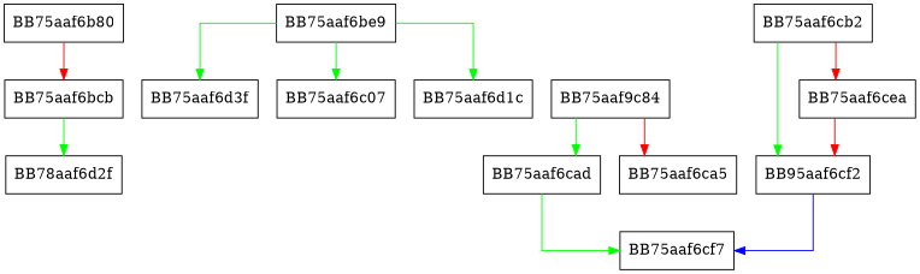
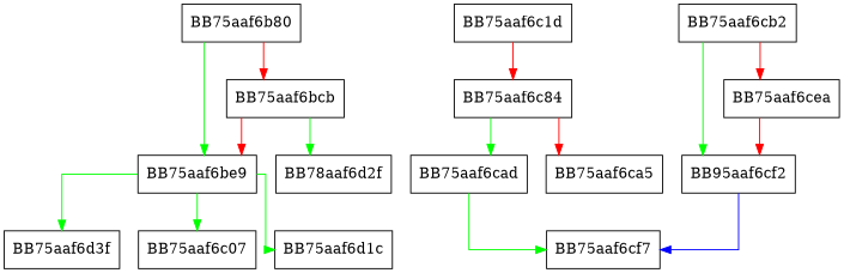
  digraph {
    splines=ortho
    node [shape=box]
    edge [color=green]
    BB75aaf6b80
    BB75aaf6be9
    BB75aaf6bcb
    BB75aaf6d3f
    BB75aaf6c07
    BB75aaf6d1c
    n7 [label=BB78aaf6d2f]
-   BB75aaf6c84 [label=BB75aaf9c84]
+   BB75aaf6c1d
+   BB75aaf6c84
    n10 [label=BB95aaf6cf2]
    BB75aaf6cb2
    BB75aaf6cea
    BB75aaf6cad
    BB75aaf6ca5
    BB75aaf6cf7
+   BB75aaf6b80 -> BB75aaf6be9
    BB75aaf6b80 -> BB75aaf6bcb [color=red]
    BB75aaf6be9 -> BB75aaf6d3f
    BB75aaf6be9 -> BB75aaf6c07
    BB75aaf6be9 -> BB75aaf6d1c
+   BB75aaf6bcb -> BB75aaf6be9 [color=red]
    BB75aaf6bcb -> n7
+   BB75aaf6c1d -> BB75aaf6c84 [color=red]
    BB75aaf6c84 -> BB75aaf6cad
    BB75aaf6c84 -> BB75aaf6ca5 [color=red]
    n10 -> BB75aaf6cf7 [color=blue]
    BB75aaf6cb2 -> n10
    BB75aaf6cb2 -> BB75aaf6cea [color=red]
    BB75aaf6cea -> n10 [color=red]
    BB75aaf6cad -> BB75aaf6cf7
  }
